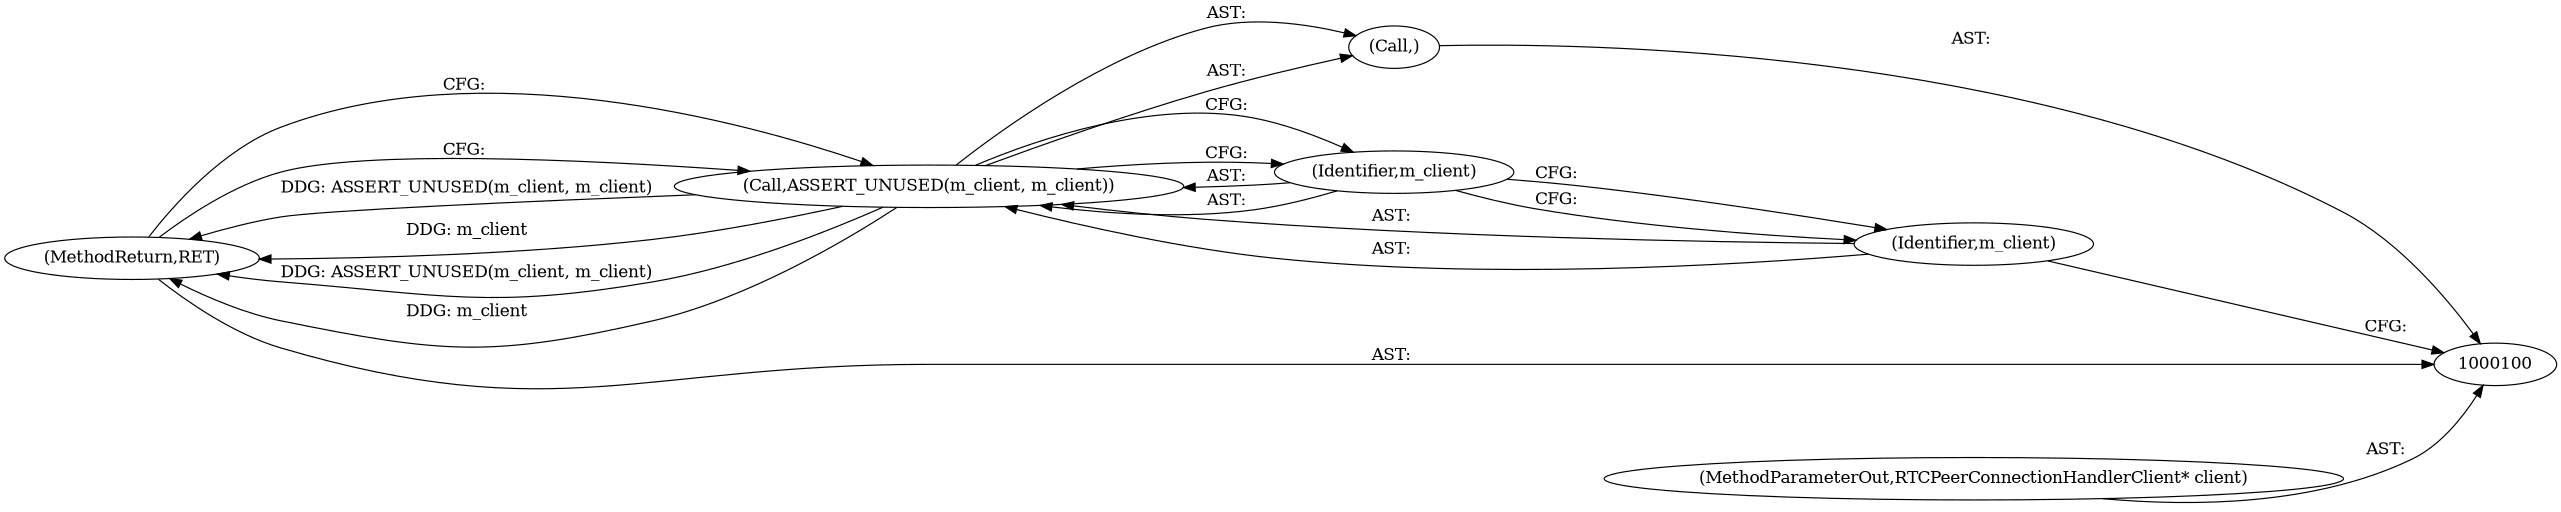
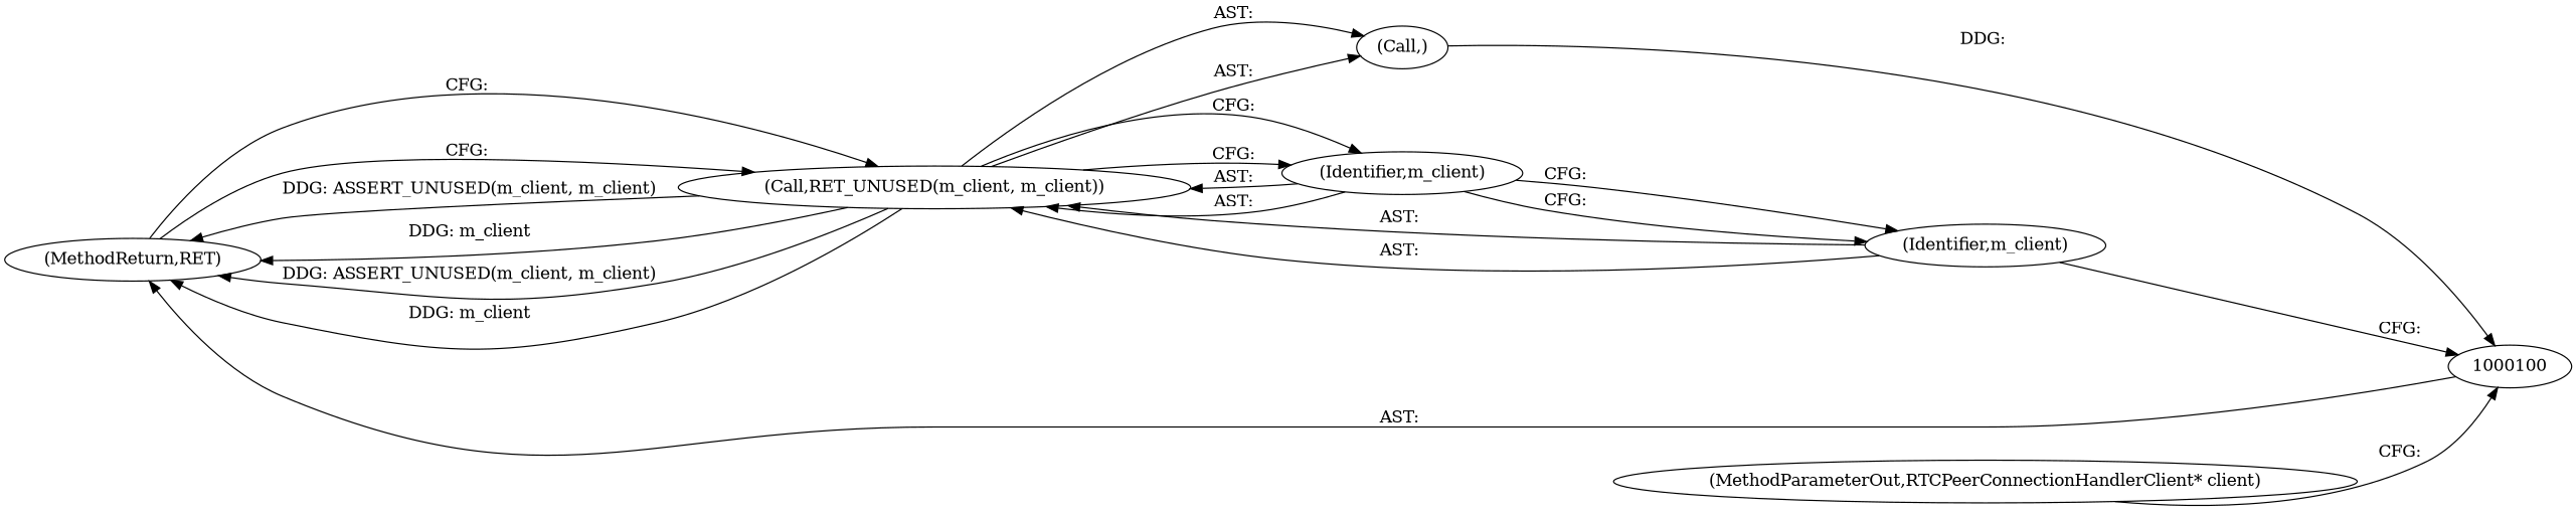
  digraph {
    rankdir=LR
    n1 [label="(MethodReturn,RET)"]
-   n2 [label="(Call,ASSERT_UNUSED(m_client, m_client))"]
+   n2 [label="(Call,RET_UNUSED(m_client, m_client))"]
    1000100
    n4 [label="(Call,)"]
    n5 [label="(Identifier,m_client)"]
    n6 [label="(MethodParameterOut,RTCPeerConnectionHandlerClient* client)"]
    n7 [label="(Identifier,m_client)"]
    n1 -> n2 [label="CFG: "]
    n1 -> n2 [label="CFG: "]
-   n1 -> 1000100 [label="AST: "]
+   1000100 -> n1 [label="AST: "]
    n2 -> n1 [label="DDG: ASSERT_UNUSED(m_client, m_client)"]
    n2 -> n1 [label="DDG: m_client"]
    n2 -> n1 [label="DDG: ASSERT_UNUSED(m_client, m_client)"]
    n2 -> n1 [label="DDG: m_client"]
    n2 -> n4 [label="AST: "]
    n2 -> n4 [label="AST: "]
    n2 -> n5 [label="CFG: "]
    n2 -> n5 [label="CFG: "]
-   n4 -> 1000100 [label="AST: "]
+   n4 -> 1000100 [label="DDG: "]
    n5 -> n2 [label="AST: "]
    n5 -> n2 [label="AST: "]
    n5 -> n7 [label="CFG: "]
    n5 -> n7 [label="CFG: "]
-   n6 -> 1000100 [label="AST: "]
+   n6 -> 1000100 [label="CFG: "]
    n7 -> n2 [label="AST: "]
    n7 -> n2 [label="AST: "]
    n7 -> 1000100 [label="CFG: "]
  }
